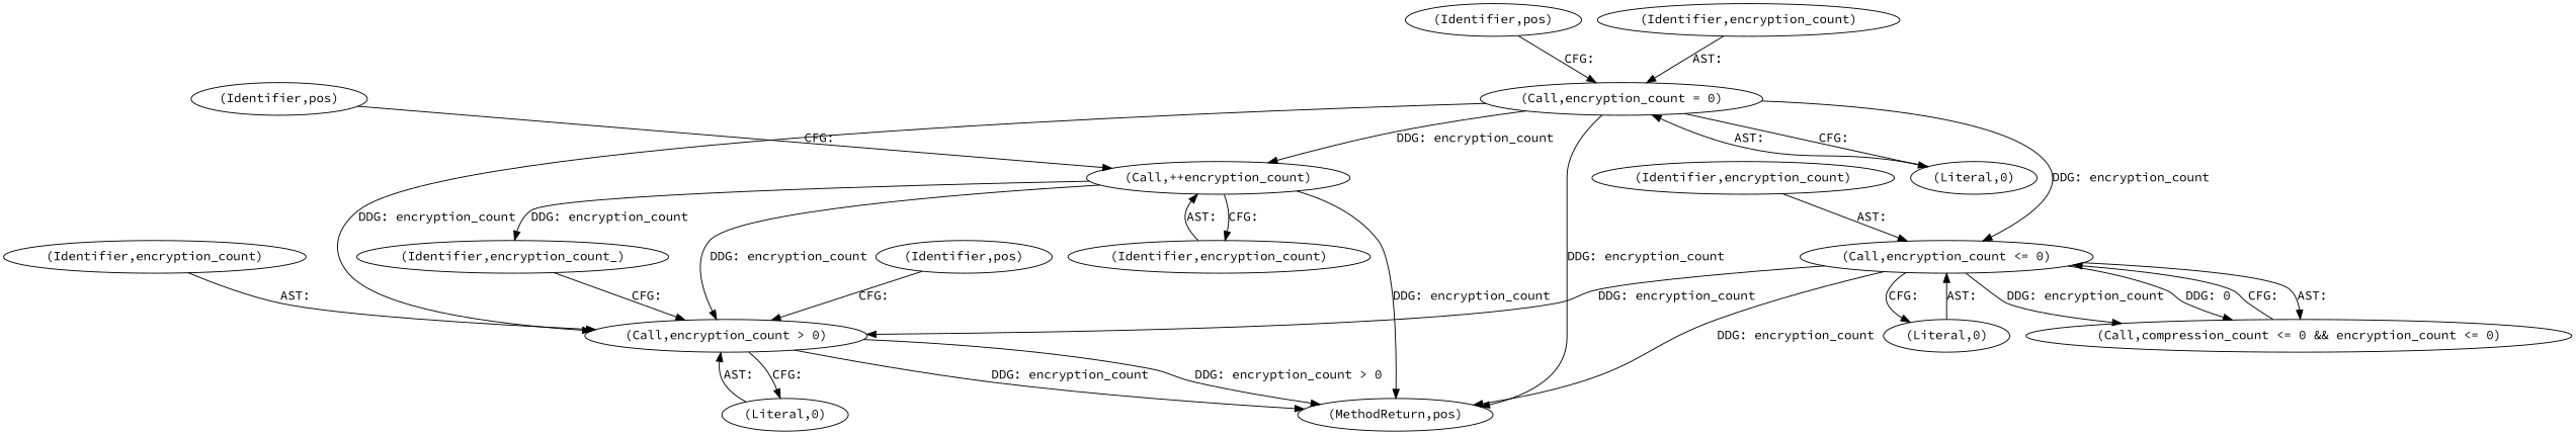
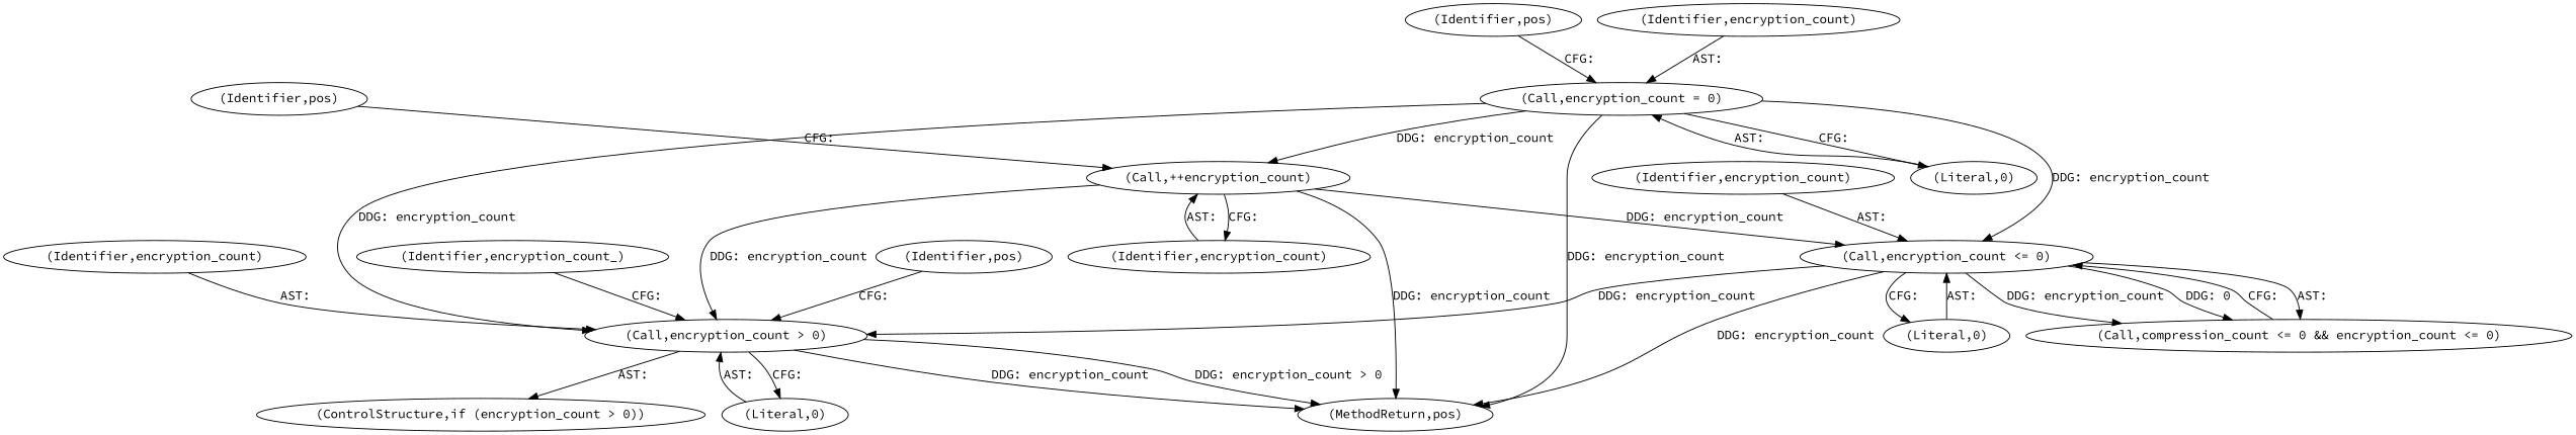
  digraph {
    fontname="Source Code Pro"
    node [fontname="Source Code Pro"]
    edge [fontname="Source Code Pro"]
    n1 [label="(Call,encryption_count > 0)"]
+   n2 [label="(ControlStructure,if (encryption_count > 0))"]
    n3 [label="(MethodReturn,pos)"]
    n4 [label="(Literal,0)"]
    n5 [label="(Call,encryption_count <= 0)"]
    n6 [label="(Call,compression_count <= 0 && encryption_count <= 0)"]
    n7 [label="(Literal,0)"]
    n8 [label="(Call,++encryption_count)"]
    n9 [label="(Identifier,encryption_count)"]
    n10 [label="(Call,encryption_count = 0)"]
    n11 [label="(Literal,0)"]
    n12 [label="(Identifier,pos)"]
    n13 [label="(Identifier,encryption_count_)"]
    n14 [label="(Identifier,pos)"]
    n15 [label="(Identifier,pos)"]
    n16 [label="(Identifier,encryption_count)"]
    n17 [label="(Identifier,encryption_count)"]
    n18 [label="(Identifier,encryption_count)"]
+   n1 -> n2 [label="AST: "]
    n1 -> n3 [label="DDG: encryption_count"]
    n1 -> n3 [label="DDG: encryption_count > 0"]
    n1 -> n4 [label="CFG: "]
    n4 -> n1 [label="AST: "]
    n5 -> n1 [label="DDG: encryption_count"]
    n5 -> n3 [label="DDG: encryption_count"]
    n5 -> n6 [label="AST: "]
    n5 -> n6 [label="DDG: encryption_count"]
    n5 -> n6 [label="DDG: 0"]
    n5 -> n7 [label="CFG: "]
    n6 -> n5 [label="CFG: "]
    n7 -> n5 [label="AST: "]
    n8 -> n1 [label="DDG: encryption_count"]
    n8 -> n3 [label="DDG: encryption_count"]
-   n8 -> n13 [label="DDG: encryption_count"]
+   n8 -> n5 [label="DDG: encryption_count"]
    n8 -> n9 [label="CFG: "]
    n9 -> n8 [label="AST: "]
    n10 -> n1 [label="DDG: encryption_count"]
    n10 -> n3 [label="DDG: encryption_count"]
    n10 -> n5 [label="DDG: encryption_count"]
    n10 -> n8 [label="DDG: encryption_count"]
    n10 -> n11 [label="CFG: "]
    n11 -> n10 [label="AST: "]
    n12 -> n8 [label="CFG: "]
    n13 -> n1 [label="CFG: "]
    n14 -> n1 [label="CFG: "]
    n15 -> n10 [label="CFG: "]
    n16 -> n5 [label="AST: "]
    n17 -> n1 [label="AST: "]
    n18 -> n10 [label="AST: "]
  }
